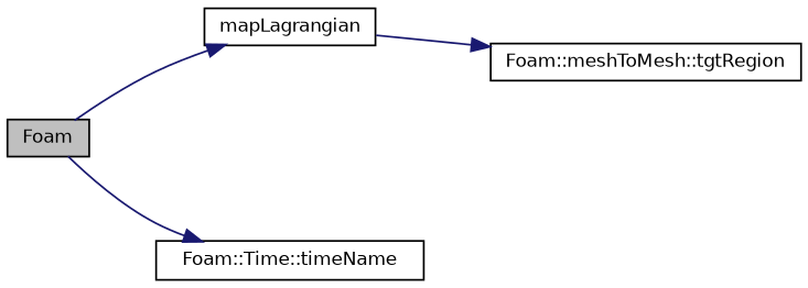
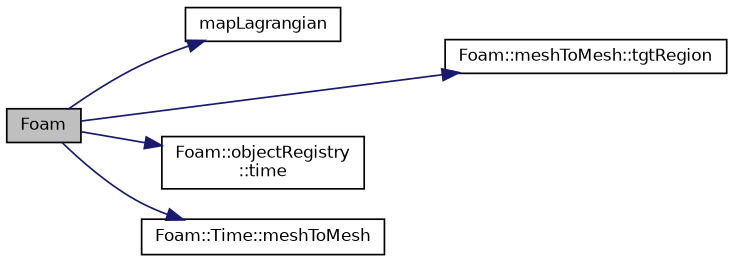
  digraph {
    rankdir=LR
    node [color=black fontname=Helvetica fontsize=10 shape=record]
    edge [color=midnightblue fontname=Helvetica fontsize=10 labelfontname=Helvetica labelfontsize=10 style=solid]
    n1 [fillcolor=grey75 fontcolor=black height=0.2 label=Foam style=filled width=0.4]
    n2 [height=0.2 label=mapLagrangian width=0.4]
    n3 [height=0.2 label="Foam::meshToMesh::tgtRegion" width=0.4]
-   n5 [height=0.2 label="Foam::Time::timeName" width=0.4]
+   n4 [height=0.2 label="Foam::objectRegistry\l::time" width=0.4]
+   n5 [height=0.2 label="Foam::Time::meshToMesh" width=0.4]
    n1 -> n2
-   n2 -> n3
+   n1 -> n3
+   n1 -> n4
    n1 -> n5
  }
